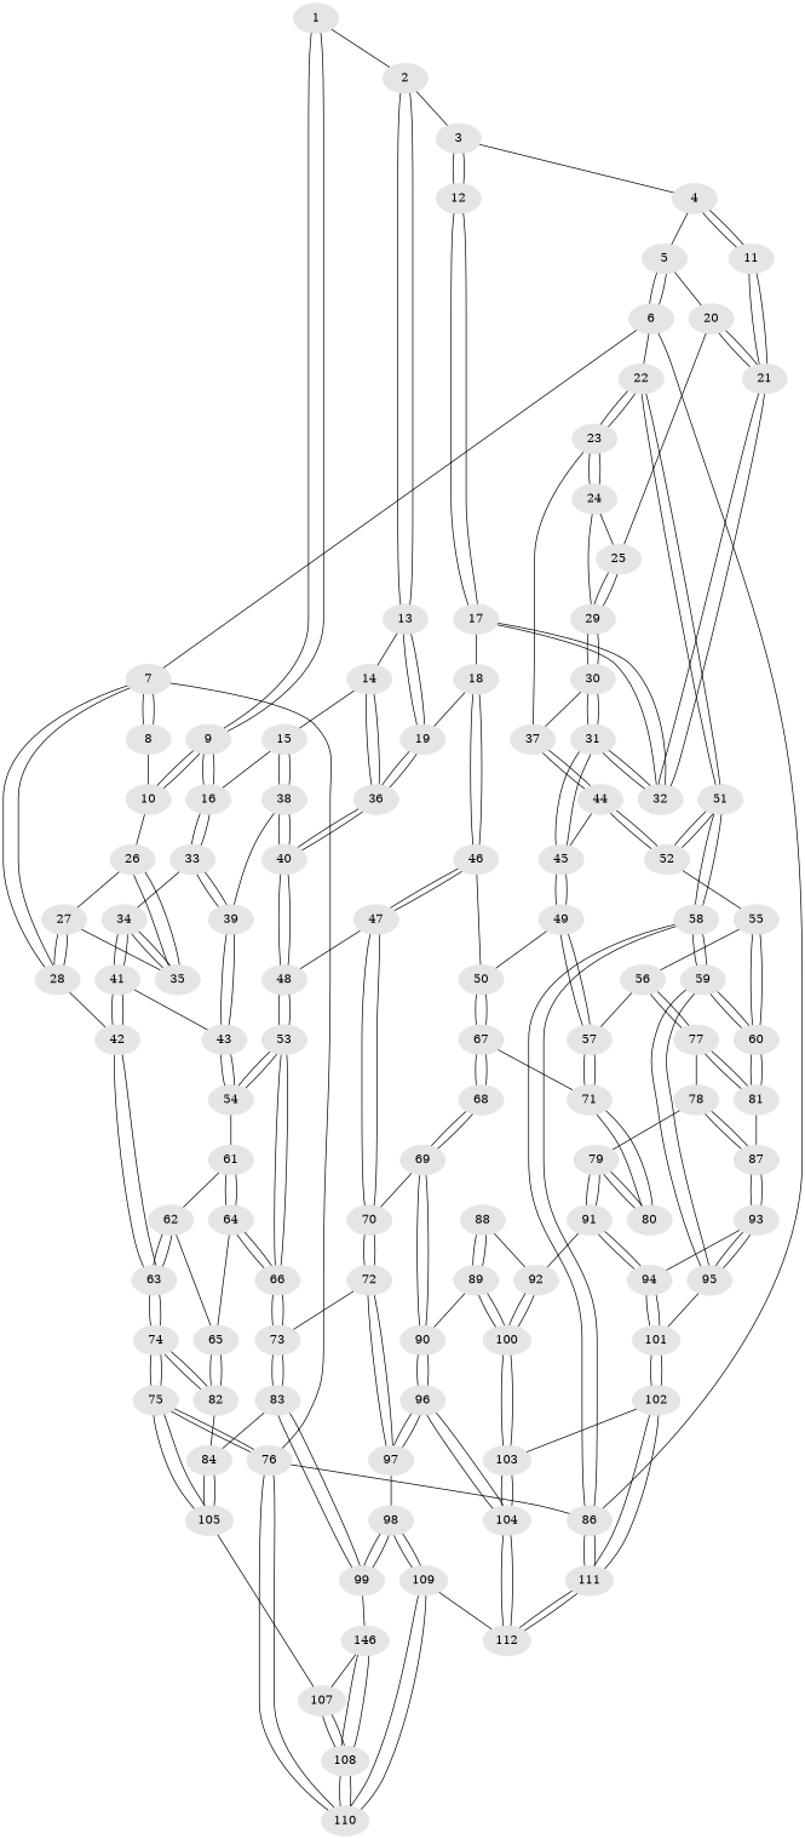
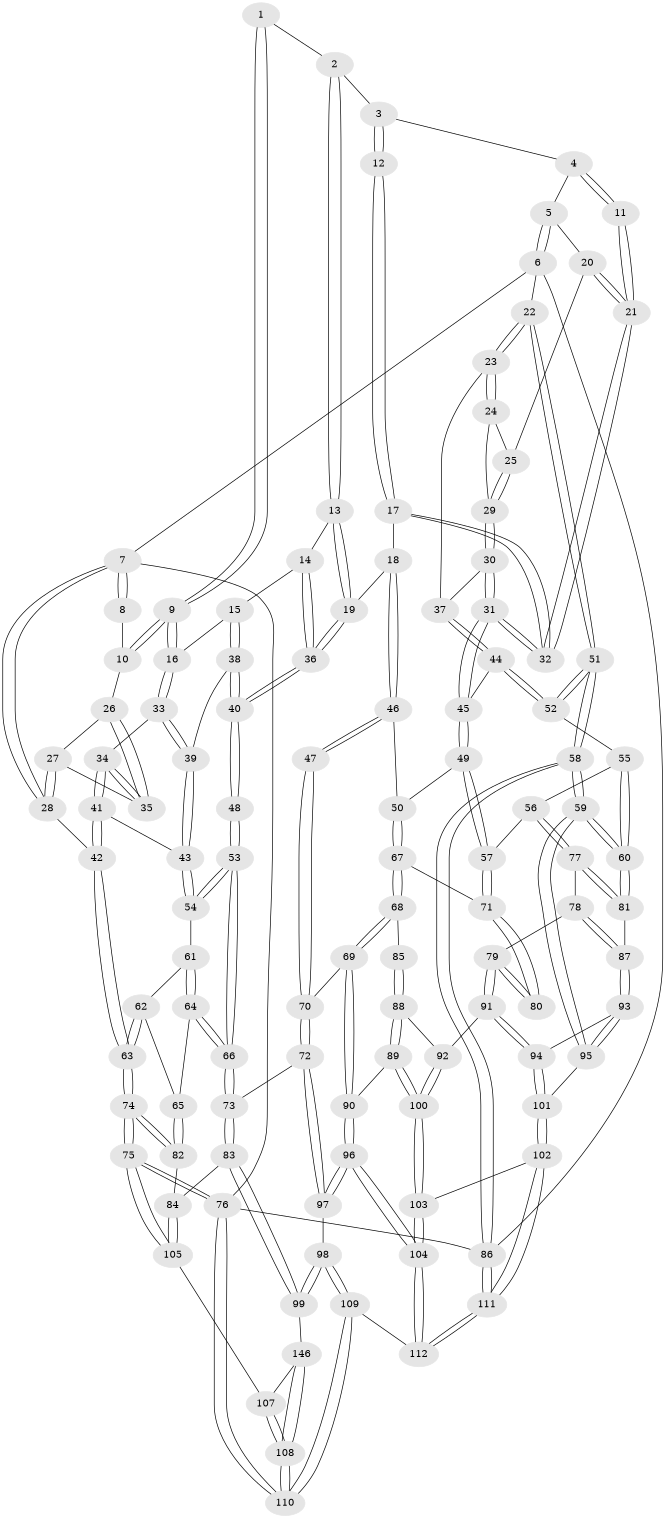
  graph {
    node [color=gray90 style=filled]
    1
    2
    9
    3
    13
    10
    16
    4
    12
    14
    19
    5
    11
    17
    6
    20
    21
    7
    22
    86
    25
    8
    28
    76
    23
    51
    111
    42
    110
    26
    33
    27
    35
    32
    18
    15
    36
    38
    40
    39
    34
    46
    47
    50
    29
    24
    37
    52
    58
    44
    30
    63
    31
    45
    49
    41
    43
    48
    54
    53
    74
    61
    55
    57
    70
    67
    72
    66
    71
    68
    59
    56
    60
    73
    62
    64
    77
    81
    78
    80
    95
    101
    87
    65
    82
    75
    84
    83
    69
+   85
    90
    88
    96
    97
    98
    99
    105
    107
    79
    91
    93
    92
    94
    n104 [label=146]
    89
    112
    100
    103
    104
    102
    109
    108
    1 -- 2
    1 -- 9
    1 -- 9
    2 -- 3
    2 -- 13
    2 -- 13
    9 -- 10
    9 -- 10
    9 -- 16
    9 -- 16
    3 -- 4
    3 -- 12
    3 -- 12
    13 -- 14
    13 -- 19
    13 -- 19
    10 -- 26
    16 -- 33
    16 -- 33
    4 -- 5
    4 -- 11
    4 -- 11
    12 -- 17
    12 -- 17
    14 -- 15
    14 -- 36
    14 -- 36
    19 -- 36
    19 -- 36
    5 -- 6
    5 -- 6
    5 -- 20
    11 -- 21
    11 -- 21
    17 -- 32
    17 -- 32
    17 -- 18
    6 -- 7
    6 -- 22
    6 -- 86
    20 -- 21
    20 -- 21
    20 -- 25
    21 -- 32
    21 -- 32
    7 -- 8
    7 -- 8
    7 -- 28
    7 -- 28
    7 -- 76
    22 -- 23
    22 -- 23
    22 -- 51
    22 -- 51
    86 -- 111
    86 -- 111
    25 -- 29
    25 -- 29
    8 -- 10
    28 -- 42
    76 -- 86
    76 -- 110
    76 -- 110
    23 -- 24
    23 -- 24
    23 -- 37
    51 -- 52
    51 -- 52
    51 -- 58
    51 -- 58
    111 -- 112
    111 -- 112
    42 -- 63
    42 -- 63
    26 -- 27
    26 -- 35
    26 -- 35
    33 -- 39
    33 -- 39
    33 -- 34
    27 -- 28
    27 -- 28
    27 -- 35
    18 -- 19
    18 -- 46
    18 -- 46
    15 -- 16
    15 -- 38
    15 -- 38
    36 -- 40
    36 -- 40
    38 -- 40
    38 -- 40
    38 -- 39
    40 -- 48
    40 -- 48
    39 -- 43
    39 -- 43
    34 -- 35
    34 -- 35
    34 -- 41
    34 -- 41
    46 -- 47
    46 -- 47
    46 -- 50
-   47 -- 48
    47 -- 70
    47 -- 70
    50 -- 67
    50 -- 67
    29 -- 30
    29 -- 30
    24 -- 25
    24 -- 29
    37 -- 44
    37 -- 44
    52 -- 55
    58 -- 86
    58 -- 86
    58 -- 59
    58 -- 59
    44 -- 52
    44 -- 52
    44 -- 45
    30 -- 37
    30 -- 31
    30 -- 31
    63 -- 74
    63 -- 74
    31 -- 32
    31 -- 32
    31 -- 45
    31 -- 45
    45 -- 49
    45 -- 49
    49 -- 50
    49 -- 57
    49 -- 57
    41 -- 42
    41 -- 42
    41 -- 43
    43 -- 54
    43 -- 54
    48 -- 53
    48 -- 53
    54 -- 61
    53 -- 54
    53 -- 54
    53 -- 66
    53 -- 66
    74 -- 82
    74 -- 82
    74 -- 75
    74 -- 75
    61 -- 62
    61 -- 64
    61 -- 64
    55 -- 56
    55 -- 60
    55 -- 60
    57 -- 71
    57 -- 71
    70 -- 72
    70 -- 72
    67 -- 71
    67 -- 68
    67 -- 68
    72 -- 73
    72 -- 97
    72 -- 97
    66 -- 73
    66 -- 73
    71 -- 80
    71 -- 80
    68 -- 69
    68 -- 69
+   68 -- 85
    59 -- 60
    59 -- 60
    59 -- 95
    59 -- 95
    56 -- 57
    56 -- 77
    56 -- 77
    60 -- 81
    60 -- 81
    73 -- 83
    73 -- 83
    62 -- 63
    62 -- 63
    62 -- 65
    64 -- 66
    64 -- 66
    64 -- 65
    77 -- 81
    77 -- 81
    77 -- 78
    81 -- 87
    78 -- 87
    78 -- 87
    78 -- 79
    95 -- 101
    101 -- 102
    101 -- 102
    87 -- 93
    87 -- 93
    65 -- 82
    65 -- 82
    82 -- 84
    75 -- 76
    75 -- 76
    75 -- 105
    75 -- 105
    84 -- 105
    84 -- 105
    83 -- 84
    83 -- 99
    83 -- 99
    69 -- 70
    69 -- 90
    69 -- 90
+   85 -- 88
+   85 -- 88
    90 -- 96
    90 -- 96
    88 -- 92
    88 -- 89
    88 -- 89
    96 -- 97
    96 -- 97
    96 -- 104
    96 -- 104
    97 -- 98
    98 -- 99
    98 -- 99
    98 -- 109
    98 -- 109
    99 -- n104
    105 -- 107
    107 -- 108
    107 -- 108
    79 -- 80
    79 -- 80
    79 -- 91
    79 -- 91
    91 -- 92
    91 -- 94
    91 -- 94
    93 -- 95
    93 -- 95
    93 -- 94
    92 -- 100
    92 -- 100
    94 -- 101
    94 -- 101
    n104 -- 107
    n104 -- 108
    n104 -- 108
    89 -- 90
    89 -- 100
    89 -- 100
    100 -- 103
    100 -- 103
    103 -- 104
    103 -- 104
    104 -- 112
    104 -- 112
    102 -- 111
    102 -- 111
    102 -- 103
    109 -- 110
    109 -- 110
    109 -- 112
    108 -- 110
    108 -- 110
  }
